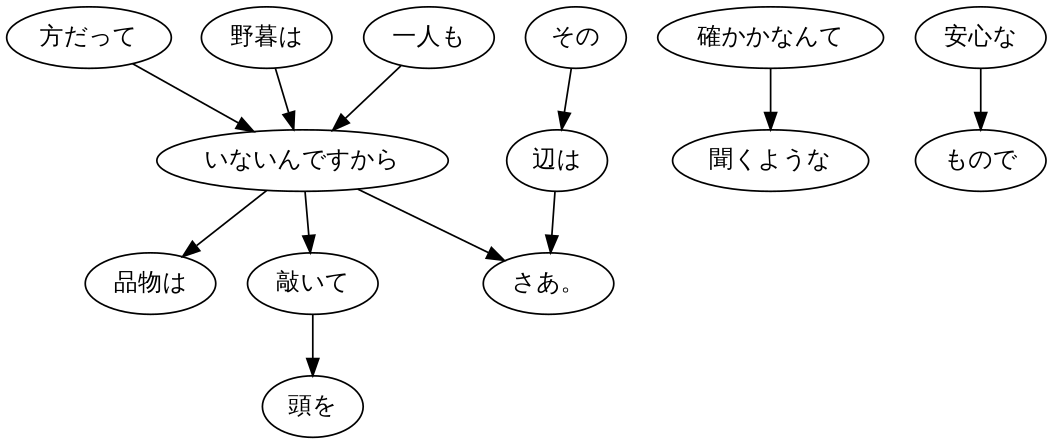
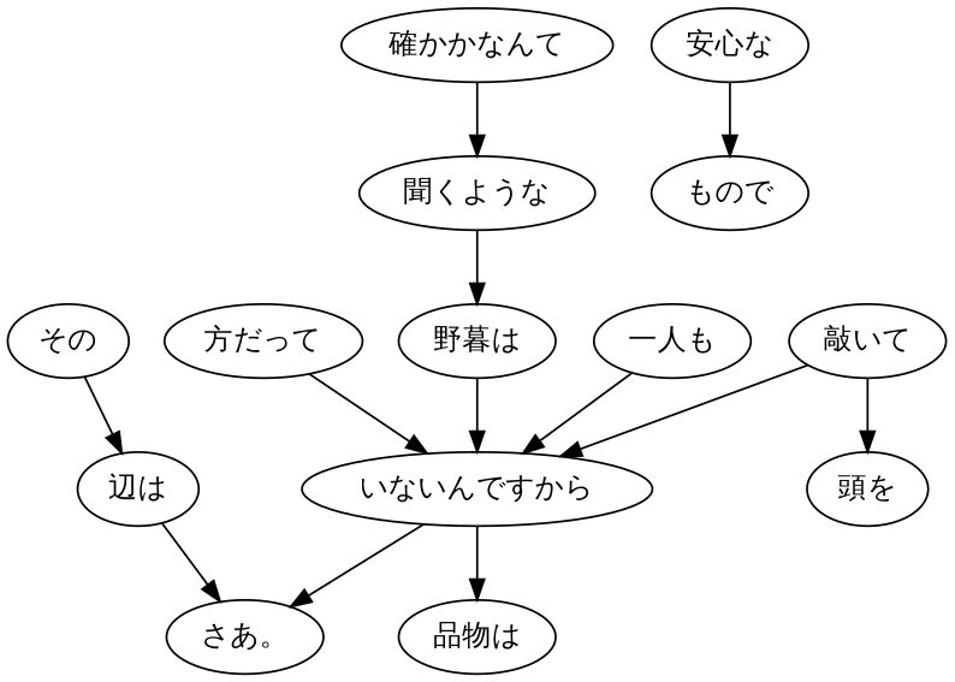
  digraph {
    fontname="Noto Serif"
    node [fontname="Noto Serif"]
    edge [fontname="Noto Serif"]
    n1 [label="方だって"]
    n2 [label="いないんですから"]
    n3 [label="品物は"]
    n4 [label="さあ。"]
    n5 [label="頭を"]
    n6 [label="敲いて"]
    n7 [label="確かかなんて"]
    n8 [label="聞くような"]
    n9 [label="野暮は"]
    n10 [label="一人も"]
    n11 [label="その"]
    n12 [label="辺は"]
    n13 [label="安心な"]
    n14 [label="もので"]
    n1 -> n2
    n2 -> n3
    n2 -> n4
-   n2 -> n6
+   n6 -> n2
    n6 -> n5
    n7 -> n8
+   n8 -> n9
    n9 -> n2
    n10 -> n2
    n11 -> n12
    n12 -> n4
    n13 -> n14
  }
